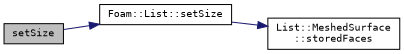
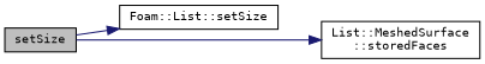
  digraph {
    fontname="DejaVu Sans Mono"
    rankdir=LR
    node [color=black fontname="DejaVu Sans Mono" fontsize=10 shape=record]
    edge [color=midnightblue fontname="DejaVu Sans Mono" fontsize=10 labelfontname=Helvetica labelfontsize=10 style=solid]
    n1 [fillcolor=grey75 fontcolor=black height=0.2 label=setSize style=filled width=0.4]
    n2 [height=0.2 label="Foam::List::setSize" width=0.4]
    n3 [height=0.2 label="List::MeshedSurface\l::storedFaces" width=0.4]
    n1 -> n2
-   n2 -> n3
+   n1 -> n3
  }
